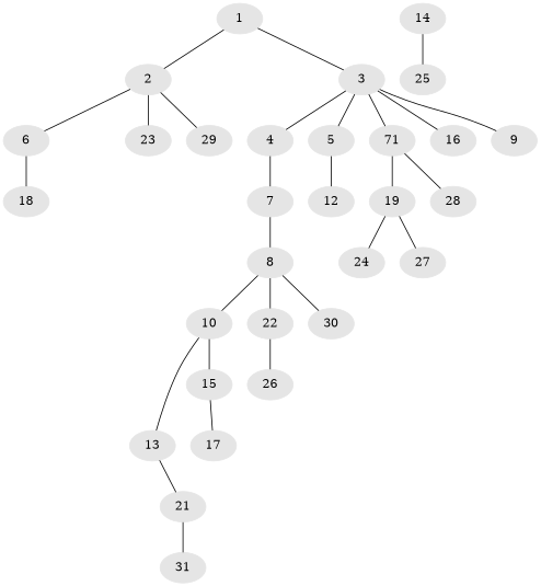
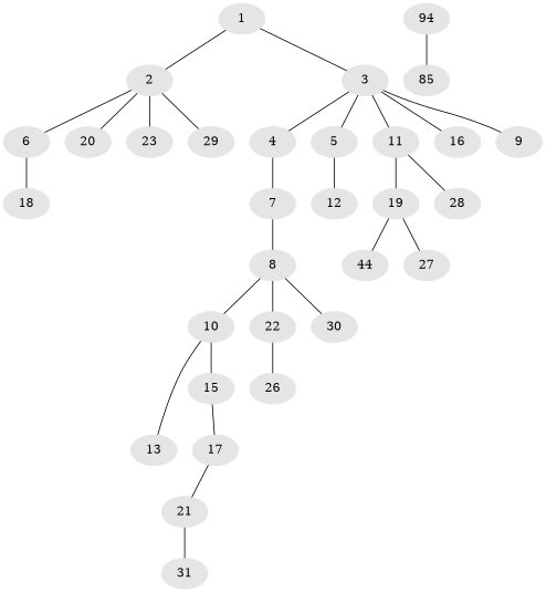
  graph {
    node [color=gray90 style=filled]
    edge [weight=1.0]
    1
    2
    3
    6
+   20
    23
    29
    4
    5
-   11 [label=71]
+   11
    16
    9
    18
    7
    12
    19
    28
    8
-   14
-   25
+   14 [label=94]
+   25 [label=85]
    10
    22
    30
    13
    15
    26
-   24
+   24 [label=44]
    27
    17
    21
    31
    1 -- 2
    1 -- 3
    2 -- 6
+   2 -- 20
    2 -- 23
    2 -- 29
    3 -- 4
    3 -- 5
    3 -- 11
    3 -- 16
    3 -- 9
    6 -- 18
    4 -- 7
    5 -- 12
    11 -- 19
    11 -- 28
    7 -- 8
    19 -- 24
    19 -- 27
    8 -- 10
    8 -- 22
    8 -- 30
    14 -- 25
    10 -- 13
    10 -- 15
    22 -- 26
    15 -- 17
-   13 -- 21
+   17 -- 21
    21 -- 31
  }
